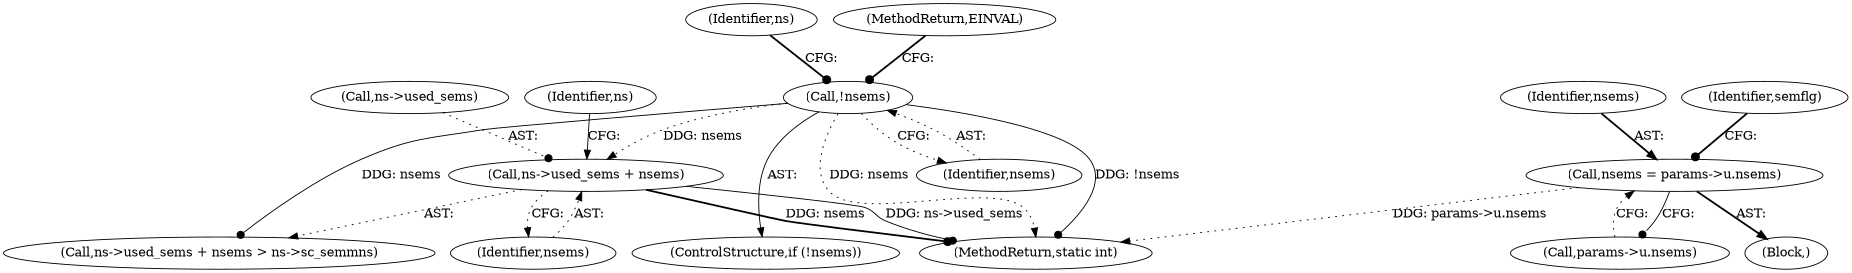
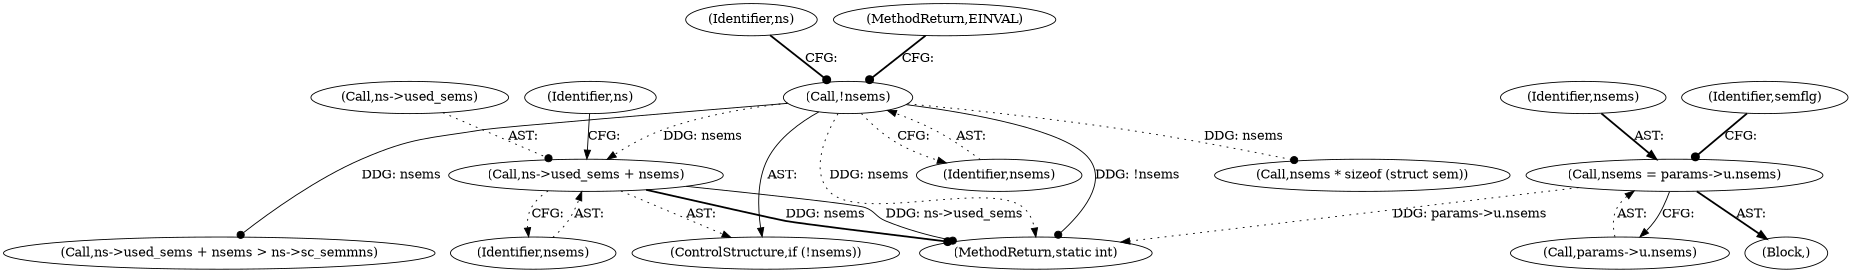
  digraph {
    edge [arrowhead=normal style=dotted]
    n1 [label="(Call,ns->used_sems + nsems)"]
    n2 [label="(MethodReturn,static int)"]
    n3 [label="(Identifier,nsems)"]
    n4 [label="(Call,ns->used_sems + nsems > ns->sc_semmns)"]
    n5 [label="(Call,!nsems)"]
+   n6 [label="(Call,nsems * sizeof (struct sem))"]
    n7 [label="(Identifier,nsems)"]
    n8 [label="(ControlStructure,if (!nsems))"]
    n9 [label="(Call,nsems = params->u.nsems)"]
    n10 [label="(Call,params->u.nsems)"]
    n11 [label="(Block,)"]
    n12 [label="(Identifier,nsems)"]
    n13 [label="(Identifier,ns)"]
    n14 [label="(Identifier,semflg)"]
    n15 [label="(Identifier,ns)"]
    n16 [label="(Call,ns->used_sems)"]
    n17 [label="(MethodReturn,EINVAL)"]
    n1 -> n2 [arrowhead=dot label="DDG: nsems" style=bold]
    n1 -> n2 [arrowhead=dot label="DDG: ns->used_sems" style=solid]
    n1 -> n3 [label="CFG: "]
-   n1 -> n4 [label="AST: "]
+   n1 -> n8 [label="AST: "]
    n3 -> n1 [label="AST: "]
    n5 -> n1 [label="DDG: nsems"]
    n5 -> n2 [arrowhead=dot label="DDG: !nsems" style=solid]
    n5 -> n2 [label="DDG: nsems"]
    n5 -> n4 [arrowhead=dot label="DDG: nsems" style=solid]
+   n5 -> n6 [arrowhead=dot label="DDG: nsems"]
    n5 -> n7 [label="CFG: "]
    n5 -> n8 [label="AST: " style=solid]
    n7 -> n5 [label="AST: "]
    n9 -> n2 [label="DDG: params->u.nsems"]
-   n9 -> n10 [arrowhead=dot label="CFG: " style=solid]
+   n9 -> n10 [label="CFG: " style=solid]
    n9 -> n11 [label="AST: " style=bold]
-   n10 -> n9 [label="CFG: "]
+   n10 -> n9 [label="AST: "]
    n12 -> n9 [label="AST: " style=bold]
    n13 -> n1 [label="CFG: " style=solid]
    n14 -> n9 [arrowhead=dot label="CFG: " style=bold]
    n15 -> n5 [arrowhead=dot label="CFG: " style=bold]
    n16 -> n1 [arrowhead=dot label="AST: "]
    n17 -> n5 [arrowhead=dot label="CFG: " style=bold]
  }
